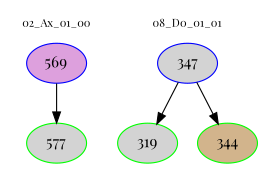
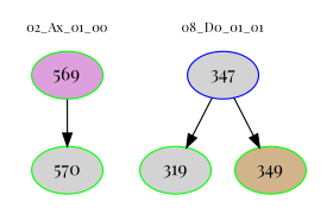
  digraph {
    fontname="Playfair Display"
    node [color=green fillcolor=lightgrey fontname="Playfair Display" style=filled]
    edge [color=black fontname="Playfair Display"]
-   n1 [color=blue fillcolor=plum label=569]
-   n2 [label=577]
+   n1 [fillcolor=plum label=569]
+   n2 [label=570]
    n3 [color=blue label=347]
    n4 [label=319]
-   n5 [fillcolor=tan label=344]
+   n5 [fillcolor=tan label=349]
    subgraph cluster_1 {
      color=white
      fontsize=10
      label="02_Ax_01_00"
      n1
      n2
    }
    subgraph cluster_2 {
      color=white
      fontsize=10
      label="08_D0_01_01"
      n3
      n4
      n5
    }
    n1 -> n2
    n3 -> n4
    n3 -> n5
  }
